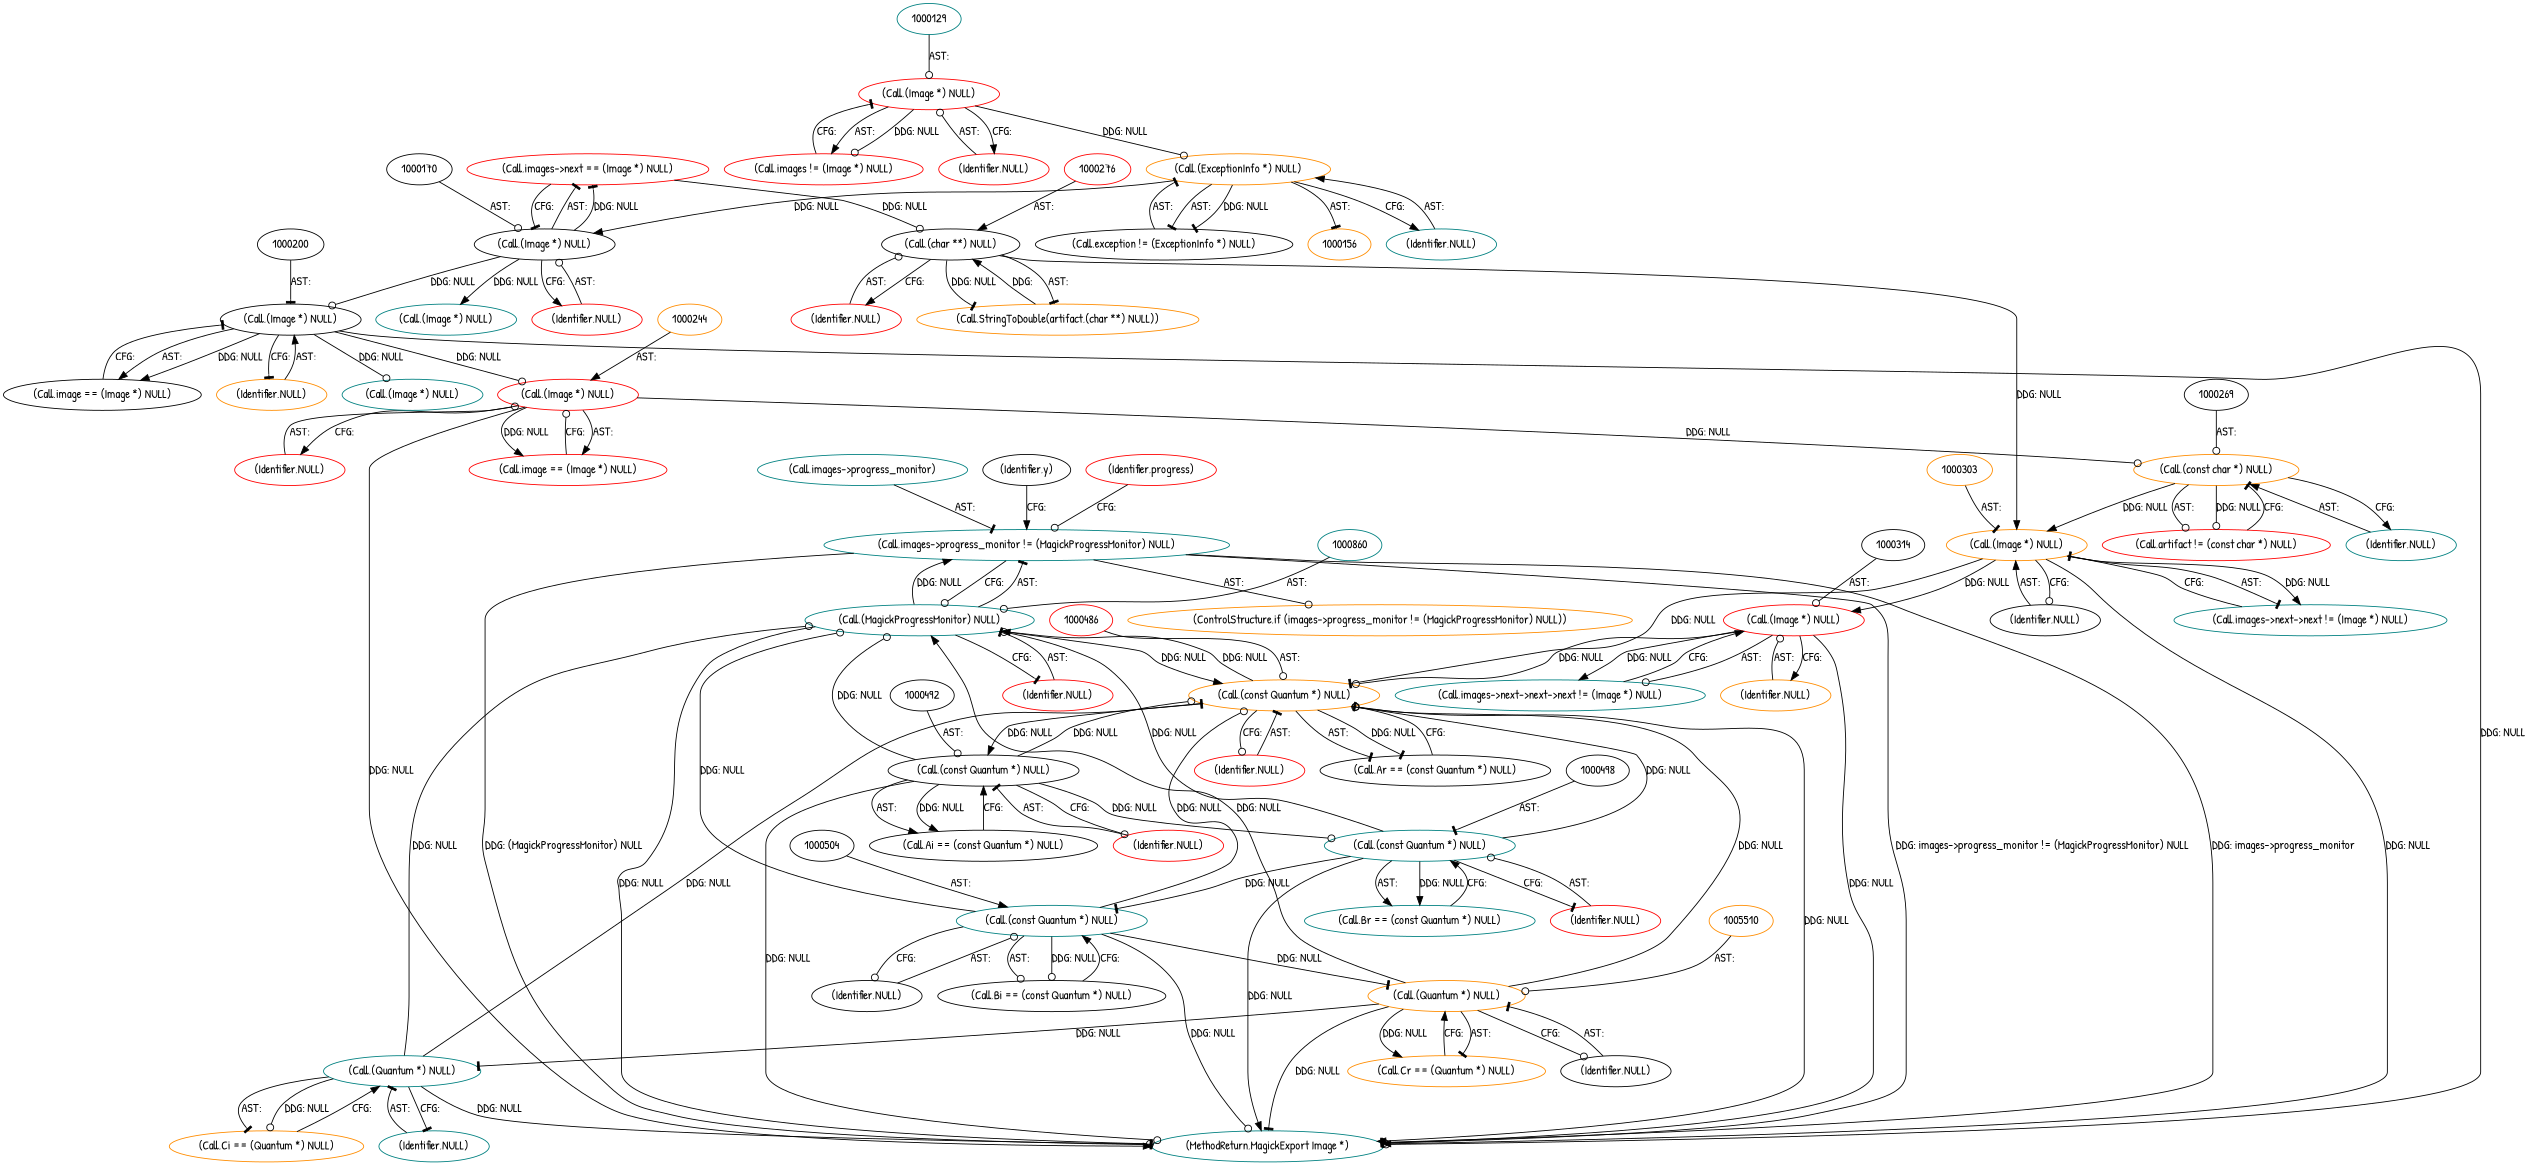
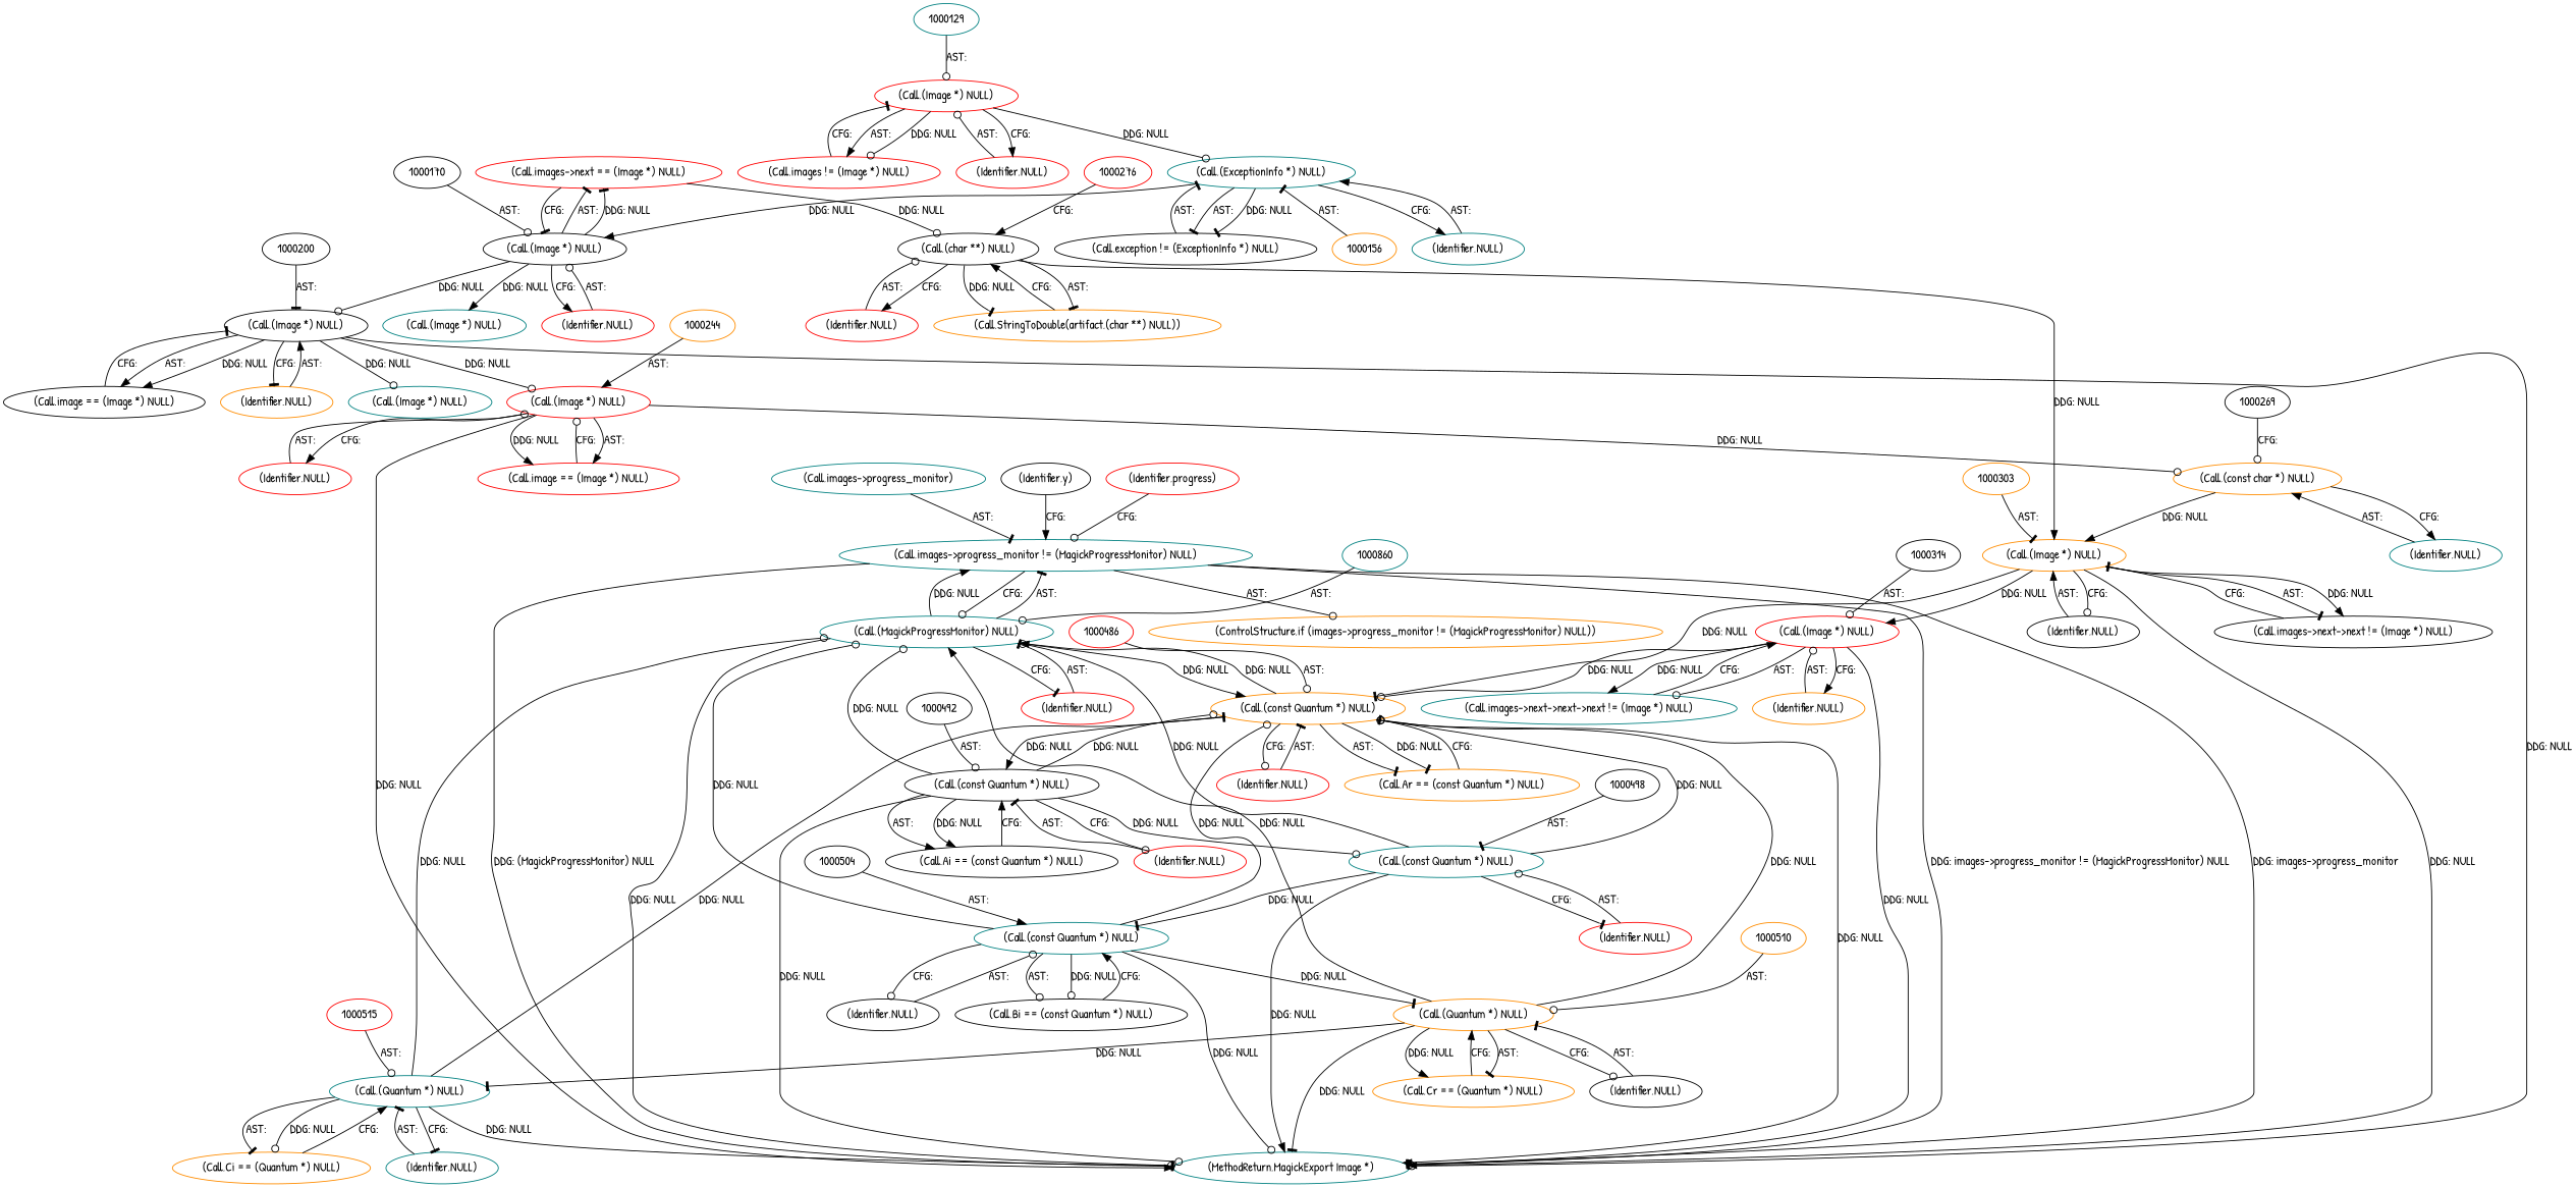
  digraph {
    fontname="Patrick Hand"
    node [color=black fontname="Patrick Hand"]
    edge [arrowhead=odot fontname="Patrick Hand"]
    n1 [color=teal label="(Call,images->progress_monitor != (MagickProgressMonitor) NULL)"]
    n2 [color=teal label="(Call,(MagickProgressMonitor) NULL)"]
    n3 [color=darkorange label="(ControlStructure,if (images->progress_monitor != (MagickProgressMonitor) NULL))"]
    n4 [color=teal label="(MethodReturn,MagickExport Image *)"]
    n5 [color=darkorange label="(Call,(const Quantum *) NULL)"]
    n6 [color=red label="(Identifier,NULL)"]
    n7 [label="(Call,(const Quantum *) NULL)"]
    n8 [color=red label="(Identifier,NULL)"]
-   n9 [label="(Call,Ar == (const Quantum *) NULL)"]
+   n9 [color=darkorange label="(Call,Ar == (const Quantum *) NULL)"]
    n10 [color=darkorange label="(Call,(Quantum *) NULL)"]
    n11 [color=teal label="(Call,(Quantum *) NULL)"]
    n12 [color=darkorange label="(Call,Cr == (Quantum *) NULL)"]
    n13 [label="(Identifier,NULL)"]
    n14 [color=teal label="(Identifier,NULL)"]
    n15 [color=darkorange label="(Call,Ci == (Quantum *) NULL)"]
    n16 [color=teal label="(Call,(const Quantum *) NULL)"]
    n17 [label="(Identifier,NULL)"]
    n18 [label="(Call,Bi == (const Quantum *) NULL)"]
    n19 [color=teal label="(Call,(const Quantum *) NULL)"]
    n20 [color=red label="(Identifier,NULL)"]
-   n21 [color=teal label="(Call,Br == (const Quantum *) NULL)"]
    n22 [color=red label="(Identifier,NULL)"]
    n23 [label="(Call,Ai == (const Quantum *) NULL)"]
    n24 [color=red label="(Call,(Image *) NULL)"]
    n25 [color=darkorange label="(Identifier,NULL)"]
    n26 [color=teal label="(Call,images->next->next->next != (Image *) NULL)"]
    n27 [color=darkorange label="(Call,(Image *) NULL)"]
-   n28 [color=teal label="(Call,images->next->next != (Image *) NULL)"]
+   n28 [label="(Call,images->next->next != (Image *) NULL)"]
    n29 [label="(Identifier,NULL)"]
    n30 [label="(Call,(char **) NULL)"]
    n31 [color=red label="(Identifier,NULL)"]
    n32 [color=darkorange label="(Call,StringToDouble(artifact,(char **) NULL))"]
    n33 [color=darkorange label="(Call,(const char *) NULL)"]
-   n34 [color=red label="(Call,artifact != (const char *) NULL)"]
    n35 [color=teal label="(Identifier,NULL)"]
    n36 [color=red label="(Call,(Image *) NULL)"]
    n37 [color=red label="(Call,image == (Image *) NULL)"]
    n38 [color=red label="(Identifier,NULL)"]
    n39 [label="(Call,(Image *) NULL)"]
    n40 [color=teal label="(Call,(Image *) NULL)"]
    n41 [label="(Call,image == (Image *) NULL)"]
    n42 [color=darkorange label="(Identifier,NULL)"]
    n43 [label="(Call,(Image *) NULL)"]
    n44 [color=red label="(Identifier,NULL)"]
    n45 [color=teal label="(Call,(Image *) NULL)"]
    n46 [color=red label="(Call,images->next == (Image *) NULL)"]
-   n47 [color=darkorange label="(Call,(ExceptionInfo *) NULL)"]
+   n47 [color=teal label="(Call,(ExceptionInfo *) NULL)"]
    n48 [color=teal label="(Identifier,NULL)"]
    n49 [label="(Call,exception != (ExceptionInfo *) NULL)"]
    n50 [color=red label="(Call,(Image *) NULL)"]
    n51 [color=red label="(Call,images != (Image *) NULL)"]
    n52 [color=red label="(Identifier,NULL)"]
    n53 [color=teal label="(Call,images->progress_monitor)"]
    n54 [label="(Identifier,y)"]
    n55 [color=red label="(Identifier,progress)"]
    1000860 [color=teal]
-   1000510 [color=darkorange label=1005510]
+   1000510 [color=darkorange]
    1000504
    1000498
    1000492
    1000486 [color=red]
    1000314
    1000303 [color=darkorange]
    1000276 [color=red]
    1000269
    1000244 [color=darkorange]
    1000200
    1000170
    1000156 [color=darkorange]
    1000129 [color=teal]
+   1000515 [color=red]
    n1 -> n2 [label="CFG: "]
    n1 -> n3 [label="AST: "]
    n1 -> n4 [arrowhead=tee label="DDG: (MagickProgressMonitor) NULL"]
    n1 -> n4 [arrowhead=tee label="DDG: images->progress_monitor != (MagickProgressMonitor) NULL"]
    n1 -> n4 [arrowhead=tee label="DDG: images->progress_monitor"]
    n2 -> n1 [arrowhead=tee label="AST: "]
    n2 -> n1 [arrowhead=normal label="DDG: NULL"]
    n2 -> n4 [label="DDG: NULL"]
    n2 -> n5 [arrowhead=normal label="DDG: NULL"]
    n2 -> n6 [arrowhead=tee label="CFG: "]
    n5 -> n2 [arrowhead=normal label="DDG: NULL"]
    n5 -> n4 [arrowhead=normal label="DDG: NULL"]
    n5 -> n7 [arrowhead=normal label="DDG: NULL"]
    n5 -> n8 [label="CFG: "]
    n5 -> n9 [arrowhead=tee label="AST: "]
    n5 -> n9 [arrowhead=tee label="DDG: NULL"]
    n6 -> n2 [arrowhead=tee label="AST: "]
    n7 -> n2 [label="DDG: NULL"]
    n7 -> n4 [label="DDG: NULL"]
    n7 -> n5 [label="DDG: NULL"]
    n7 -> n19 [label="DDG: NULL"]
    n7 -> n22 [label="CFG: "]
    n7 -> n23 [arrowhead=normal label="AST: "]
    n7 -> n23 [arrowhead=normal label="DDG: NULL"]
    n8 -> n5 [arrowhead=tee label="AST: "]
    n9 -> n5 [arrowhead=tee label="CFG: "]
    n10 -> n2 [arrowhead=normal label="DDG: NULL"]
    n10 -> n4 [arrowhead=tee label="DDG: NULL"]
    n10 -> n5 [label="DDG: NULL"]
    n10 -> n11 [arrowhead=tee label="DDG: NULL"]
    n10 -> n12 [arrowhead=tee label="AST: "]
    n10 -> n12 [arrowhead=normal label="DDG: NULL"]
    n10 -> n13 [label="CFG: "]
    n11 -> n2 [label="DDG: NULL"]
    n11 -> n4 [arrowhead=tee label="DDG: NULL"]
    n11 -> n5 [arrowhead=tee label="DDG: NULL"]
    n11 -> n14 [arrowhead=tee label="CFG: "]
    n11 -> n15 [arrowhead=tee label="AST: "]
    n11 -> n15 [label="DDG: NULL"]
    n12 -> n10 [arrowhead=normal label="CFG: "]
    n13 -> n10 [arrowhead=tee label="AST: "]
    n14 -> n11 [arrowhead=tee label="AST: "]
    n15 -> n11 [arrowhead=normal label="CFG: "]
    n16 -> n2 [label="DDG: NULL"]
    n16 -> n4 [label="DDG: NULL"]
    n16 -> n5 [label="DDG: NULL"]
    n16 -> n10 [arrowhead=tee label="DDG: NULL"]
    n16 -> n17 [label="CFG: "]
    n16 -> n18 [label="AST: "]
    n16 -> n18 [label="DDG: NULL"]
    n17 -> n16 [label="AST: "]
    n18 -> n16 [arrowhead=normal label="CFG: "]
    n19 -> n2 [label="DDG: NULL"]
    n19 -> n4 [arrowhead=normal label="DDG: NULL"]
    n19 -> n5 [label="DDG: NULL"]
    n19 -> n16 [arrowhead=tee label="DDG: NULL"]
    n19 -> n20 [arrowhead=tee label="CFG: "]
-   n19 -> n21 [arrowhead=normal label="AST: "]
-   n19 -> n21 [arrowhead=normal label="DDG: NULL"]
    n20 -> n19 [label="AST: "]
-   n21 -> n19 [arrowhead=normal label="CFG: "]
    n22 -> n7 [arrowhead=tee label="AST: "]
    n23 -> n7 [arrowhead=normal label="CFG: "]
    n24 -> n4 [label="DDG: NULL"]
    n24 -> n5 [label="DDG: NULL"]
    n24 -> n25 [arrowhead=normal label="CFG: "]
    n24 -> n26 [label="AST: "]
    n24 -> n26 [arrowhead=normal label="DDG: NULL"]
    n25 -> n24 [label="AST: "]
    n26 -> n24 [arrowhead=normal label="CFG: "]
    n27 -> n4 [arrowhead=normal label="DDG: NULL"]
    n27 -> n5 [arrowhead=tee label="DDG: NULL"]
    n27 -> n24 [arrowhead=normal label="DDG: NULL"]
    n27 -> n28 [arrowhead=tee label="AST: "]
    n27 -> n28 [arrowhead=normal label="DDG: NULL"]
    n27 -> n29 [label="CFG: "]
    n28 -> n27 [arrowhead=tee label="CFG: "]
    n29 -> n27 [arrowhead=normal label="AST: "]
    n30 -> n27 [arrowhead=normal label="DDG: NULL"]
    n30 -> n31 [arrowhead=normal label="CFG: "]
    n30 -> n32 [arrowhead=tee label="AST: "]
    n30 -> n32 [arrowhead=tee label="DDG: NULL"]
    n31 -> n30 [label="AST: "]
-   n32 -> n30 [arrowhead=normal label="DDG: "]
+   n32 -> n30 [arrowhead=normal label="CFG: "]
    n33 -> n27 [arrowhead=normal label="DDG: NULL"]
-   n33 -> n34 [label="AST: "]
-   n33 -> n34 [label="DDG: NULL"]
    n33 -> n35 [arrowhead=normal label="CFG: "]
-   n34 -> n33 [arrowhead=tee label="CFG: "]
    n35 -> n33 [arrowhead=normal label="AST: "]
    n36 -> n4 [arrowhead=normal label="DDG: NULL"]
    n36 -> n33 [label="DDG: NULL"]
    n36 -> n37 [arrowhead=normal label="AST: "]
    n36 -> n37 [arrowhead=normal label="DDG: NULL"]
    n36 -> n38 [arrowhead=normal label="CFG: "]
    n37 -> n36 [label="CFG: "]
    n38 -> n36 [label="AST: "]
    n39 -> n4 [label="DDG: NULL"]
    n39 -> n36 [label="DDG: NULL"]
    n39 -> n40 [label="DDG: NULL"]
    n39 -> n41 [arrowhead=normal label="AST: "]
    n39 -> n41 [arrowhead=normal label="DDG: NULL"]
    n39 -> n42 [arrowhead=tee label="CFG: "]
    n41 -> n39 [arrowhead=tee label="CFG: "]
    n42 -> n39 [arrowhead=normal label="AST: "]
    n43 -> n39 [label="DDG: NULL"]
    n43 -> n44 [arrowhead=normal label="CFG: "]
    n43 -> n45 [arrowhead=normal label="DDG: NULL"]
    n43 -> n46 [arrowhead=tee label="AST: "]
    n43 -> n46 [arrowhead=tee label="DDG: NULL"]
    n44 -> n43 [label="AST: "]
    n46 -> n30 [label="DDG: NULL"]
    n46 -> n43 [arrowhead=tee label="CFG: "]
    n47 -> n43 [arrowhead=normal label="DDG: NULL"]
    n47 -> n48 [arrowhead=normal label="CFG: "]
    n47 -> n49 [arrowhead=tee label="AST: "]
    n47 -> n49 [arrowhead=tee label="DDG: NULL"]
    n48 -> n47 [arrowhead=normal label="AST: "]
    n49 -> n47 [arrowhead=tee label="AST: "]
    n50 -> n47 [label="DDG: NULL"]
    n50 -> n51 [arrowhead=normal label="AST: "]
    n50 -> n51 [label="DDG: NULL"]
    n50 -> n52 [arrowhead=normal label="CFG: "]
    n51 -> n50 [arrowhead=tee label="CFG: "]
    n52 -> n50 [label="AST: "]
    n53 -> n1 [arrowhead=tee label="AST: "]
    n54 -> n1 [arrowhead=normal label="CFG: "]
    n55 -> n1 [label="CFG: "]
    1000860 -> n2 [label="AST: "]
    1000510 -> n10 [label="AST: "]
    1000504 -> n16 [arrowhead=normal label="AST: "]
    1000498 -> n19 [arrowhead=tee label="AST: "]
    1000492 -> n7 [label="AST: "]
    1000486 -> n5 [label="AST: "]
    1000314 -> n24 [label="AST: "]
    1000303 -> n27 [arrowhead=tee label="AST: "]
-   1000276 -> n30 [arrowhead=normal label="AST: "]
-   1000269 -> n33 [label="AST: "]
+   1000276 -> n30 [arrowhead=normal label="CFG: "]
+   1000269 -> n33 [label="CFG: "]
    1000244 -> n36 [arrowhead=normal label="AST: "]
    1000200 -> n39 [arrowhead=tee label="AST: "]
    1000170 -> n43 [label="AST: "]
-   n47 -> 1000156 [arrowhead=tee label="AST: "]
+   1000156 -> n47 [arrowhead=tee label="AST: "]
    1000129 -> n50 [label="AST: "]
+   1000515 -> n11 [label="AST: "]
  }
